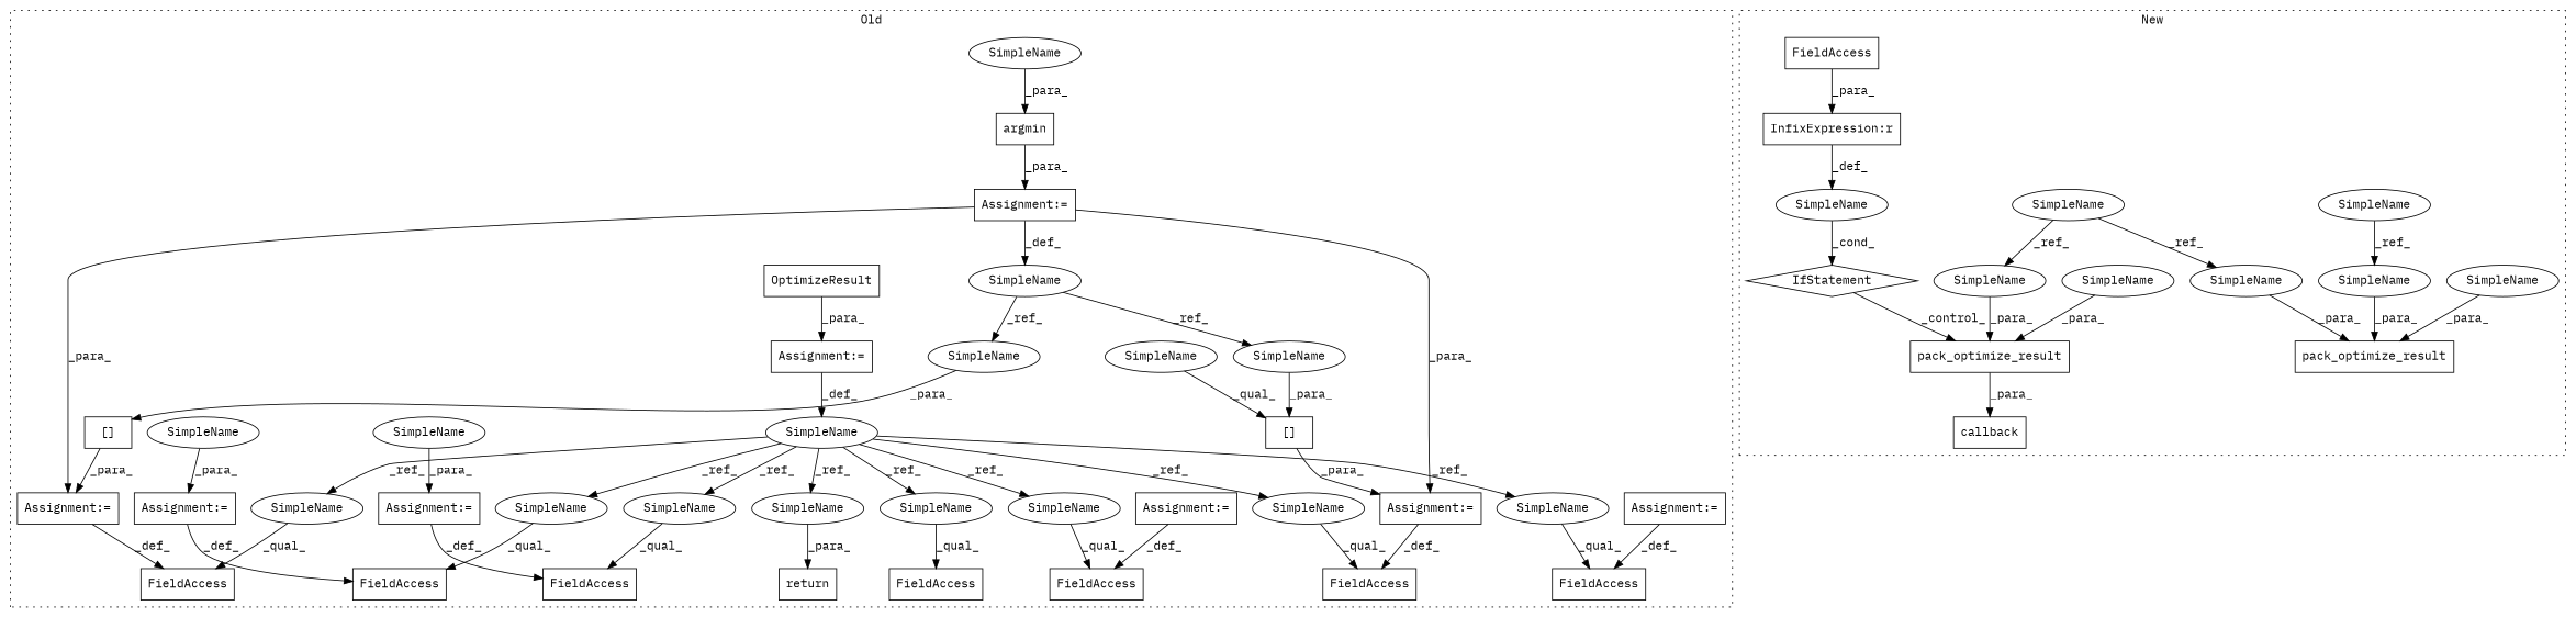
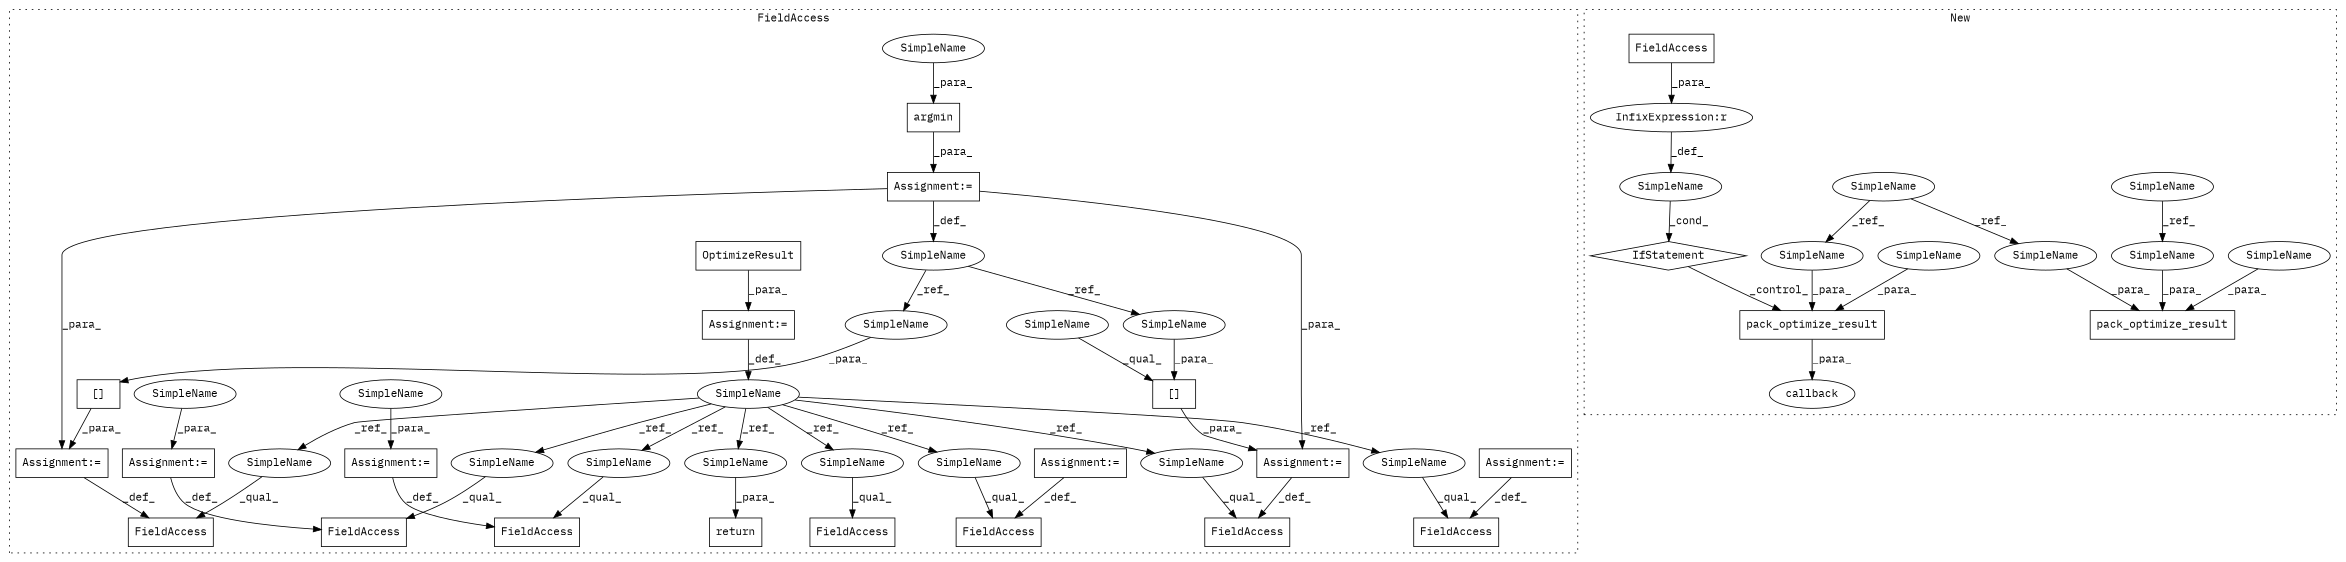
  digraph {
    fontname="IBM Plex Mono"
    node [a=42 fontname="IBM Plex Mono" l=3 s=6580 shape=box]
    edge [fontname="IBM Plex Mono"]
    n1 [a=2 l="3,1" label="[]" s="6588,6595"]
    n2 [a=32 l="7,1" label=argmin s="6544,6553"]
    n3 [a=2 l="3,1" label="[]" s="6566,6573"]
    n4 [a=22 l=7 label=FieldAccess]
    n5 [a=32 l=16 label=OptimizeResult s=6511]
    n6 [label=SimpleName s=6507 shape=ellipse]
    n7 [a=41 l=7 label=return s=6748]
    n8 [a=22 l=5 label=FieldAccess s=6560]
    n9 [a=22 l=9 label=FieldAccess s=6727]
    n10 [a=22 l=16 label=FieldAccess s=6701]
    n11 [a=22 l=13 label=FieldAccess s=6602]
    n12 [a=22 l=10 label=FieldAccess s=6657]
    n13 [a=22 l=11 label=FieldAccess s=6637]
    n14 [l=4 label=SimpleName s=6533 shape=ellipse]
    n15 [a=7 l=1 label="Assignment:=" s=6510]
    n16 [a=7 l=1 label="Assignment:=" s=6587]
    n17 [a=7 l=1 label="Assignment:=" s=6565]
    n18 [a=7 l=1 label="Assignment:=" s=6537]
    n19 [a=7 l=1 label="Assignment:=" s=6717]
    n20 [a=7 l=1 label="Assignment:=" s=6736]
    n21 [a=7 l=1 label="Assignment:=" s=6615]
    n22 [a=7 l=1 label="Assignment:=" s=6648]
    n23 [label=SimpleName s=6718 shape=ellipse]
    n24 [l=2 label=SimpleName s=6551 shape=ellipse]
    n25 [l=2 label=SimpleName s=6588 shape=ellipse]
    n26 [l=5 label=SimpleName s=6737 shape=ellipse]
    n27 [label=SimpleName s=6755 shape=ellipse]
    n28 [label=SimpleName s=6701 shape=ellipse]
    n29 [label=SimpleName s=6602 shape=ellipse]
    n30 [label=SimpleName s=6637 shape=ellipse]
    n31 [label=SimpleName shape=ellipse]
    n32 [label=SimpleName s=6727 shape=ellipse]
    n33 [label=SimpleName s=6560 shape=ellipse]
    n34 [label=SimpleName s=6657 shape=ellipse]
    n35 [l=4 label=SimpleName s=6591 shape=ellipse]
    n36 [l=4 label=SimpleName s=6569 shape=ellipse]
    n37 [a=32 l="21,1" label=pack_optimize_result s="4390,4466"]
    n38 [l=2 label=SimpleName s=3756 shape=ellipse]
    n39 [a=32 l="21,1" label=pack_optimize_result s="3081,3123"]
    n40 [label=SimpleName shape=ellipse l="" s=""]
-   n41 [a=32 l="9,1" label=callback s="3072,3124"]
+   n41 [a=32 l="9,1" label=callback s="3072,3124" shape=ellipse]
    n42 [a=25 l="4,2" label=IfStatement s="3038,3058" shape=diamond]
-   n43 [a=27 l=4 label="InfixExpression:r" s=3050]
+   n43 [a=27 l=4 label="InfixExpression:r" s=3050 shape=ellipse]
    n44 [a=22 l=8 label=FieldAccess s=3042]
    n45 [l=5 label=SimpleName s=1250 shape=ellipse]
    n46 [l=2 label=SimpleName s=4448 shape=ellipse]
    n47 [label=SimpleName s=3114 shape=ellipse]
    n48 [label=SimpleName s=4457 shape=ellipse]
    n49 [l=5 label=SimpleName s=3118 shape=ellipse]
    n50 [l=5 label=SimpleName s=4461 shape=ellipse]
    subgraph cluster_1 {
-     label=Old
+     label=FieldAccess
      style=dotted
      n1
      n2
      n3
      n4
      n5
      n6
      n7
      n8
      n9
      n10
      n11
      n12
      n13
      n14
      n15
      n16
      n17
      n18
      n19
      n20
      n21
      n22
      n23
      n24
      n25
      n26
      n27
      n28
      n29
      n30
      n31
      n32
      n33
      n34
      n35
      n36
    }
    subgraph cluster_2 {
      label=New
      style=dotted
      n37
      n38
      n39
      n40
      n41
      n42
      n43
      n44
      n45
      n46
      n47
      n48
      n49
      n50
    }
    n1 -> n16 [label=_para_]
    n2 -> n18 [label=_para_]
    n3 -> n17 [label=_para_]
    n5 -> n15 [label=_para_]
    n6 -> n27 [label=_ref_]
    n6 -> n28 [label=_ref_]
    n6 -> n29 [label=_ref_]
    n6 -> n30 [label=_ref_]
    n6 -> n31 [label=_ref_]
    n6 -> n32 [label=_ref_]
    n6 -> n33 [label=_ref_]
    n6 -> n34 [label=_ref_]
    n14 -> n35 [label=_ref_]
    n14 -> n36 [label=_ref_]
    n15 -> n6 [label=_def_]
    n16 -> n4 [label=_def_]
    n17 -> n8 [label=_def_]
    n18 -> n14 [label=_def_]
    n18 -> n16 [label=_para_]
    n18 -> n17 [label=_para_]
    n19 -> n10 [label=_def_]
    n20 -> n9 [label=_def_]
    n21 -> n11 [label=_def_]
    n22 -> n13 [label=_def_]
    n23 -> n19 [label=_para_]
    n24 -> n2 [label=_para_]
    n25 -> n1 [label=_qual_]
    n26 -> n20 [label=_para_]
    n27 -> n7 [label=_para_]
    n28 -> n10 [label=_qual_]
    n29 -> n11 [label=_qual_]
    n30 -> n13 [label=_qual_]
    n31 -> n4 [label=_qual_]
    n32 -> n9 [label=_qual_]
    n33 -> n8 [label=_qual_]
    n34 -> n12 [label=_qual_]
    n35 -> n1 [label=_para_]
    n36 -> n3 [label=_para_]
    n38 -> n46 [label=_ref_]
    n39 -> n41 [label=_para_]
    n40 -> n42 [label=_cond_]
    n42 -> n39 [label=_control_]
    n43 -> n40 [label=_def_]
    n44 -> n43 [label=_para_]
    n45 -> n49 [label=_ref_]
    n45 -> n50 [label=_ref_]
    n46 -> n37 [label=_para_]
    n47 -> n39 [label=_para_]
    n48 -> n37 [label=_para_]
    n49 -> n39 [label=_para_]
    n50 -> n37 [label=_para_]
  }
